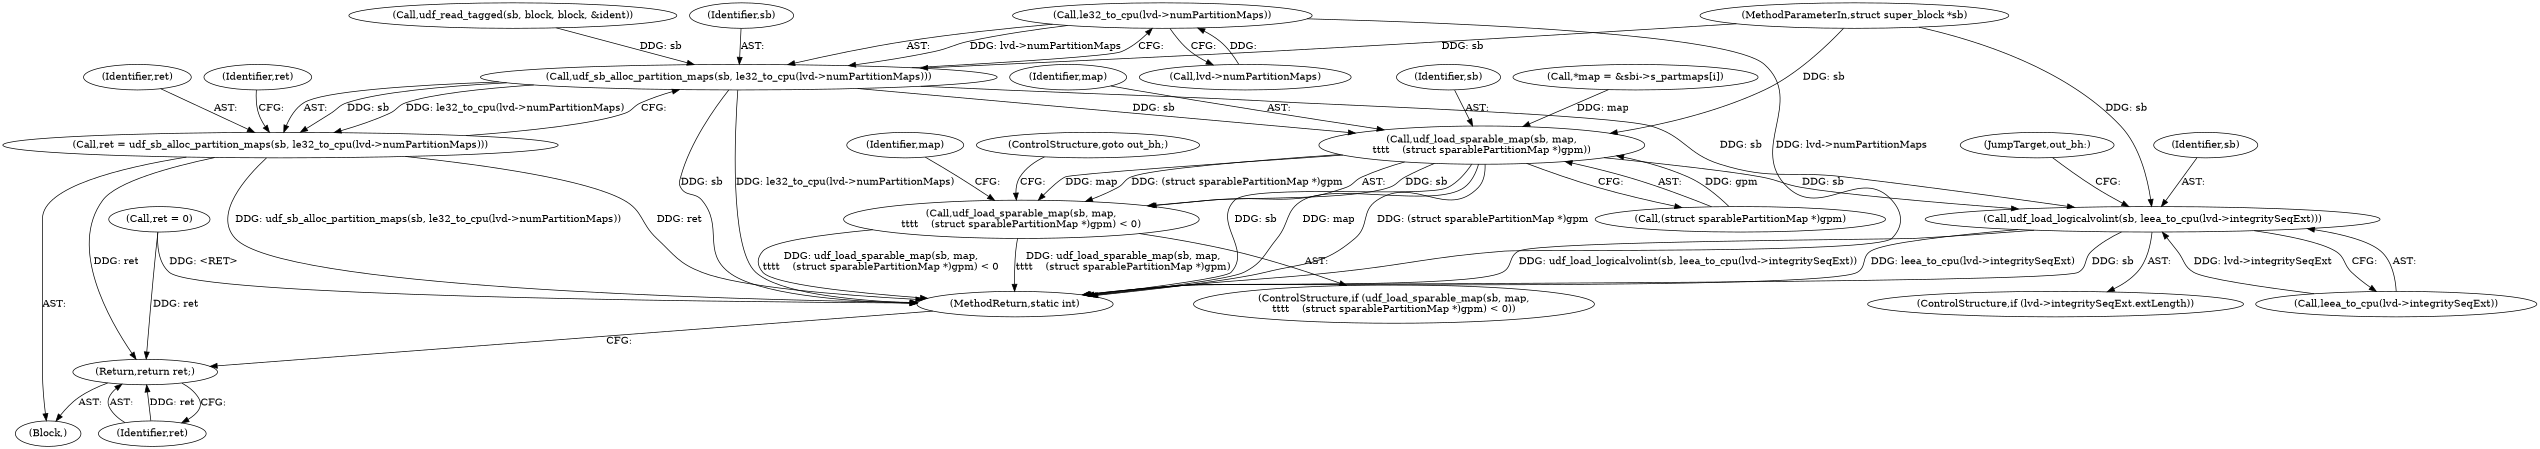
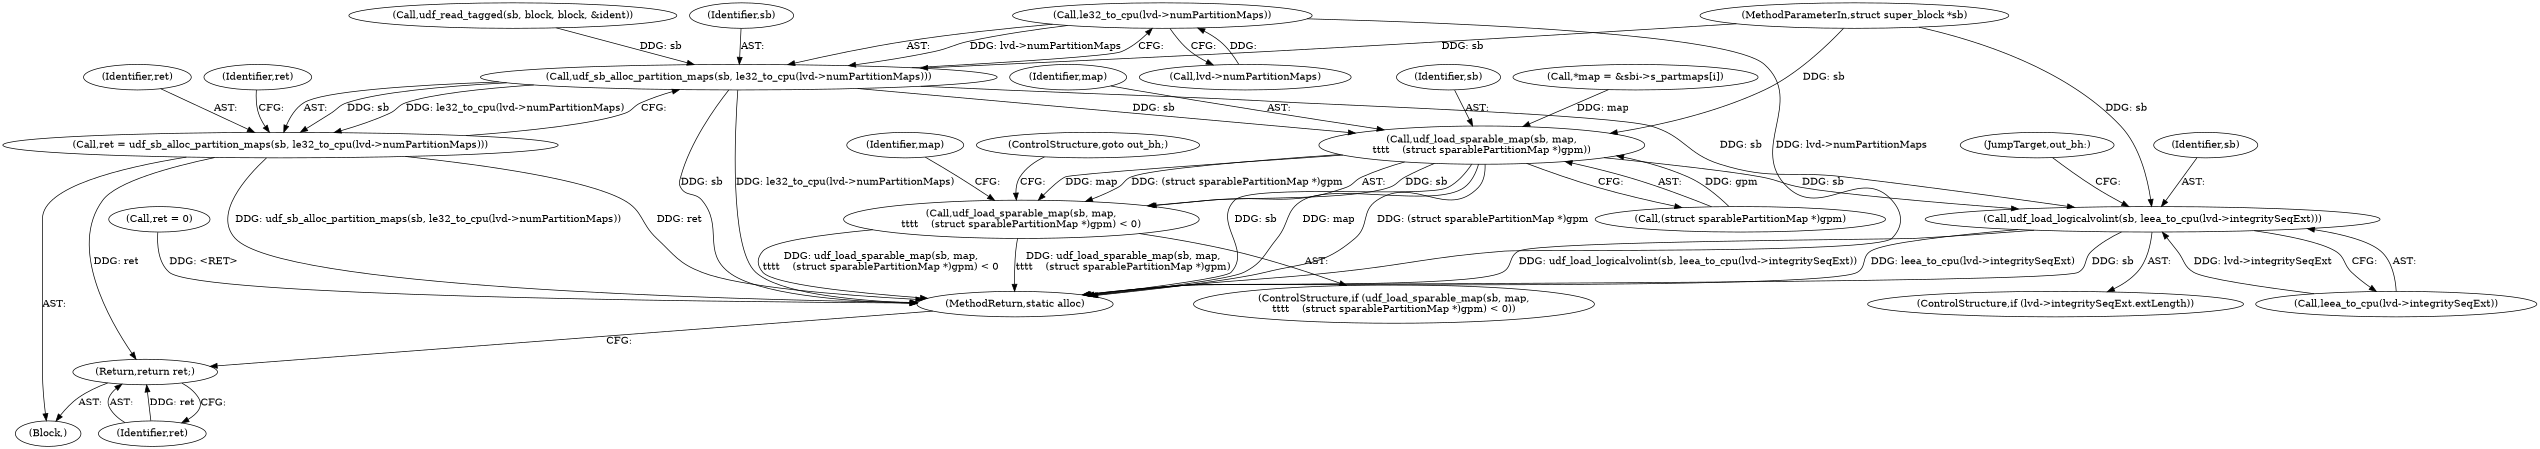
  digraph {
    n1 [label="(Call,le32_to_cpu(lvd->numPartitionMaps))"]
    n2 [label="(Call,udf_sb_alloc_partition_maps(sb, le32_to_cpu(lvd->numPartitionMaps)))"]
-   n3 [label="(MethodReturn,static int)"]
+   n3 [label="(MethodReturn,static alloc)"]
    n4 [label="(Call,lvd->numPartitionMaps)"]
    n5 [label="(Call,ret = udf_sb_alloc_partition_maps(sb, le32_to_cpu(lvd->numPartitionMaps)))"]
    n6 [label="(Call,udf_load_sparable_map(sb, map,\n\t\t\t\t    (struct sparablePartitionMap *)gpm))"]
    n7 [label="(Call,udf_load_logicalvolint(sb, leea_to_cpu(lvd->integritySeqExt)))"]
    n8 [label="(Return,return ret;)"]
    n9 [label="(Block,)"]
    n10 [label="(Call,udf_load_sparable_map(sb, map,\n\t\t\t\t    (struct sparablePartitionMap *)gpm) < 0)"]
    n11 [label="(Call,(struct sparablePartitionMap *)gpm)"]
    n12 [label="(ControlStructure,if (lvd->integritySeqExt.extLength))"]
    n13 [label="(Call,leea_to_cpu(lvd->integritySeqExt))"]
    n14 [label="(Identifier,ret)"]
    n15 [label="(ControlStructure,if (udf_load_sparable_map(sb, map,\n\t\t\t\t    (struct sparablePartitionMap *)gpm) < 0))"]
    n16 [label="(MethodParameterIn,struct super_block *sb)"]
    n17 [label="(Identifier,ret)"]
    n18 [label="(Call,ret = 0)"]
    n19 [label="(Identifier,map)"]
    n20 [label="(Identifier,map)"]
    n21 [label="(Identifier,sb)"]
    n22 [label="(Identifier,sb)"]
    n23 [label="(Call,*map = &sbi->s_partmaps[i])"]
    n24 [label="(ControlStructure,goto out_bh;)"]
    n25 [label="(JumpTarget,out_bh:)"]
    n26 [label="(Identifier,ret)"]
    n27 [label="(Identifier,sb)"]
    n28 [label="(Call,udf_read_tagged(sb, block, block, &ident))"]
    n1 -> n2 [label="AST: "]
    n1 -> n2 [label="DDG: lvd->numPartitionMaps"]
    n1 -> n3 [label="DDG: lvd->numPartitionMaps"]
    n1 -> n4 [label="CFG: "]
    n2 -> n1 [label="CFG: "]
    n2 -> n3 [label="DDG: sb"]
    n2 -> n3 [label="DDG: le32_to_cpu(lvd->numPartitionMaps)"]
    n2 -> n5 [label="AST: "]
    n2 -> n5 [label="DDG: sb"]
    n2 -> n5 [label="DDG: le32_to_cpu(lvd->numPartitionMaps)"]
    n2 -> n6 [label="DDG: sb"]
    n2 -> n7 [label="DDG: sb"]
    n3 -> n8 [label="CFG: "]
    n4 -> n1 [label="DDG: "]
    n5 -> n2 [label="CFG: "]
    n5 -> n3 [label="DDG: ret"]
    n5 -> n3 [label="DDG: udf_sb_alloc_partition_maps(sb, le32_to_cpu(lvd->numPartitionMaps))"]
    n5 -> n8 [label="DDG: ret"]
    n5 -> n9 [label="AST: "]
    n6 -> n3 [label="DDG: sb"]
    n6 -> n3 [label="DDG: map"]
    n6 -> n3 [label="DDG: (struct sparablePartitionMap *)gpm"]
    n6 -> n7 [label="DDG: sb"]
    n6 -> n10 [label="AST: "]
    n6 -> n10 [label="DDG: sb"]
    n6 -> n10 [label="DDG: map"]
    n6 -> n10 [label="DDG: (struct sparablePartitionMap *)gpm"]
    n6 -> n11 [label="CFG: "]
    n7 -> n3 [label="DDG: udf_load_logicalvolint(sb, leea_to_cpu(lvd->integritySeqExt))"]
    n7 -> n3 [label="DDG: sb"]
    n7 -> n3 [label="DDG: leea_to_cpu(lvd->integritySeqExt)"]
    n7 -> n12 [label="AST: "]
    n7 -> n13 [label="CFG: "]
    n8 -> n9 [label="AST: "]
    n8 -> n14 [label="CFG: "]
    n10 -> n3 [label="DDG: udf_load_sparable_map(sb, map,\n\t\t\t\t    (struct sparablePartitionMap *)gpm) < 0"]
    n10 -> n3 [label="DDG: udf_load_sparable_map(sb, map,\n\t\t\t\t    (struct sparablePartitionMap *)gpm)"]
    n10 -> n15 [label="AST: "]
    n11 -> n6 [label="AST: "]
    n11 -> n6 [label="DDG: gpm"]
    n13 -> n7 [label="AST: "]
    n13 -> n7 [label="DDG: lvd->integritySeqExt"]
    n14 -> n8 [label="AST: "]
    n14 -> n8 [label="DDG: ret"]
    n16 -> n2 [label="DDG: sb"]
    n16 -> n6 [label="DDG: sb"]
    n16 -> n7 [label="DDG: sb"]
    n17 -> n5 [label="AST: "]
    n18 -> n3 [label="DDG: <RET>"]
-   n18 -> n8 [label="DDG: ret"]
    n19 -> n10 [label="CFG: "]
    n20 -> n6 [label="AST: "]
    n21 -> n6 [label="AST: "]
    n22 -> n2 [label="AST: "]
    n23 -> n6 [label="DDG: map"]
    n24 -> n10 [label="CFG: "]
    n25 -> n7 [label="CFG: "]
    n26 -> n5 [label="CFG: "]
    n27 -> n7 [label="AST: "]
    n28 -> n2 [label="DDG: sb"]
  }
